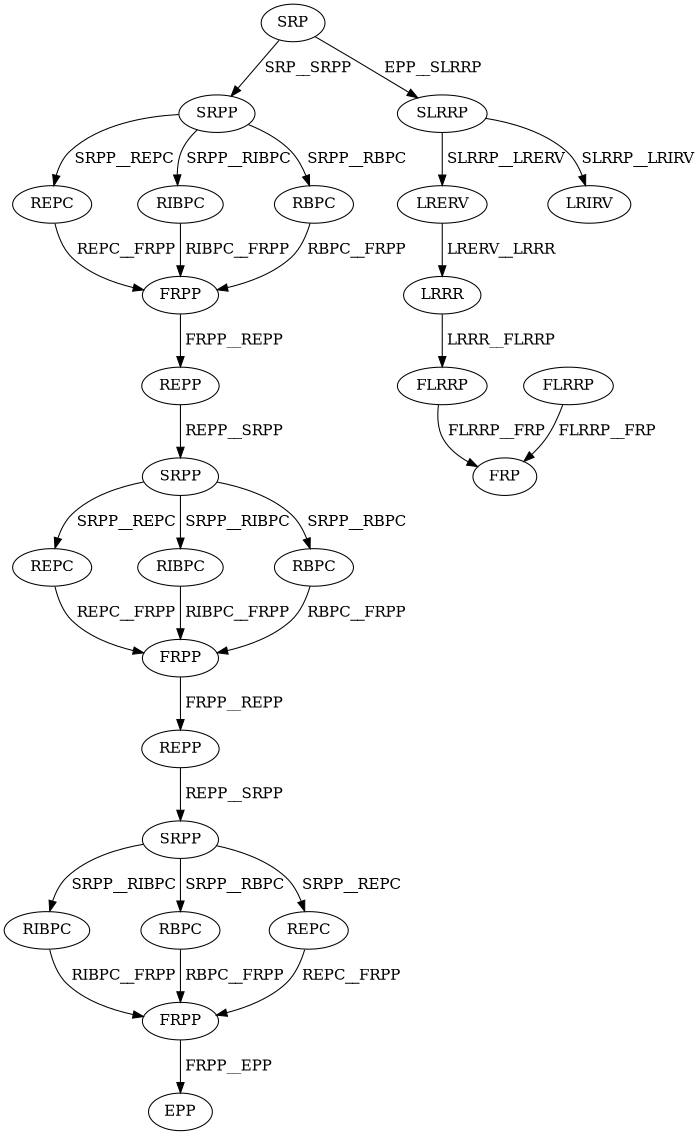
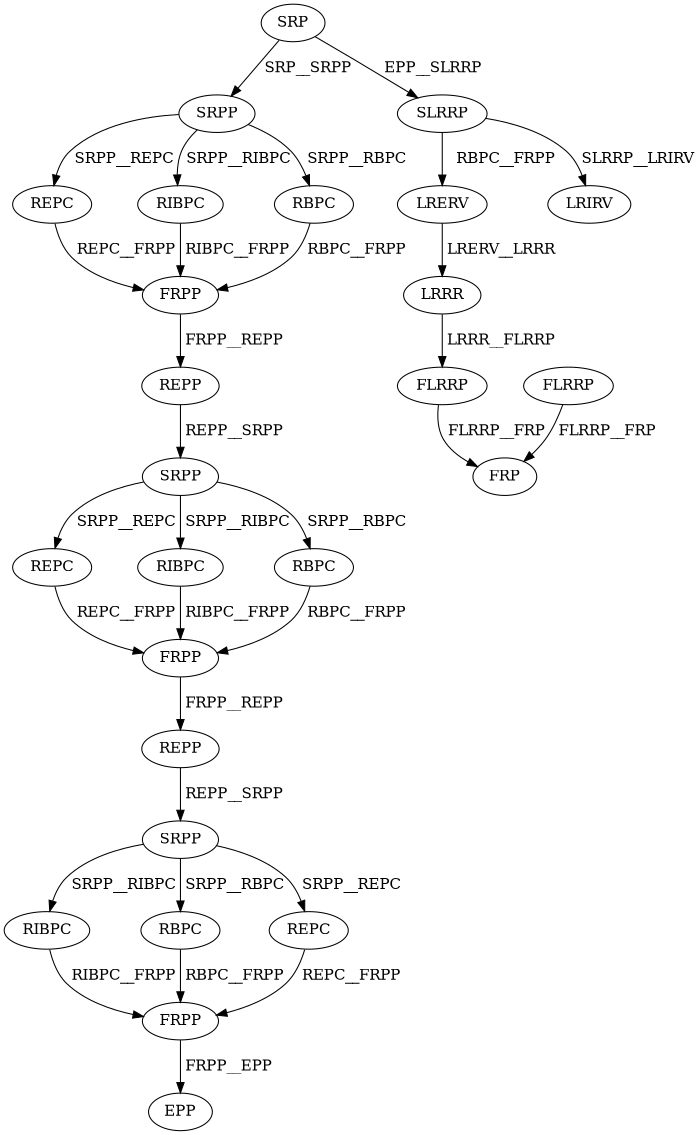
  digraph {
    node [color=black fontcolor=black]
    edge [color=black fontcolor=black]
    n1 [label=SRP]
    n2 [label=SRPP]
    n3 [label=SLRRP]
    n4 [label=REPC]
    n5 [label=RIBPC]
    n6 [label=RBPC]
    n7 [label=FRPP]
    n8 [label=REPP]
    n9 [label=SRPP]
    n10 [label=REPC]
    n11 [label=RIBPC]
    n12 [label=RBPC]
    n13 [label=FRPP]
    n14 [label=REPP]
    n15 [label=SRPP]
    n16 [label=RIBPC]
    n17 [label=RBPC]
    n18 [label=REPC]
    n19 [label=FRPP]
    n20 [label=EPP]
    n21 [label=LRERV]
    n22 [label=LRIRV]
    n23 [label=LRRR]
    n24 [label=FLRRP]
    n25 [label=FLRRP]
    n26 [label=FRP]
    n1 -> n2 [label=" SRP__SRPP"]
    n1 -> n3 [label=" EPP__SLRRP"]
    n2 -> n4 [label=" SRPP__REPC"]
    n2 -> n5 [label=" SRPP__RIBPC"]
    n2 -> n6 [label=" SRPP__RBPC"]
-   n3 -> n21 [label=" SLRRP__LRERV"]
+   n3 -> n21 [label=" RBPC__FRPP"]
    n3 -> n22 [label=" SLRRP__LRIRV"]
    n4 -> n7 [label=" REPC__FRPP"]
    n5 -> n7 [label=" RIBPC__FRPP"]
    n6 -> n7 [label=" RBPC__FRPP"]
    n7 -> n8 [label=" FRPP__REPP"]
    n8 -> n9 [label=" REPP__SRPP"]
    n9 -> n10 [label=" SRPP__REPC"]
    n9 -> n11 [label=" SRPP__RIBPC"]
    n9 -> n12 [label=" SRPP__RBPC"]
    n10 -> n13 [label=" REPC__FRPP"]
    n11 -> n13 [label=" RIBPC__FRPP"]
    n12 -> n13 [label=" RBPC__FRPP"]
    n13 -> n14 [label=" FRPP__REPP"]
    n14 -> n15 [label=" REPP__SRPP"]
    n15 -> n16 [label=" SRPP__RIBPC"]
    n15 -> n17 [label=" SRPP__RBPC"]
    n15 -> n18 [label=" SRPP__REPC"]
    n16 -> n19 [label=" RIBPC__FRPP"]
    n17 -> n19 [label=" RBPC__FRPP"]
    n18 -> n19 [label=" REPC__FRPP"]
    n19 -> n20 [label=" FRPP__EPP"]
    n21 -> n23 [label=" LRERV__LRRR"]
    n23 -> n24 [label=" LRRR__FLRRP"]
    n24 -> n26 [label=" FLRRP__FRP"]
    n25 -> n26 [label=" FLRRP__FRP"]
  }
